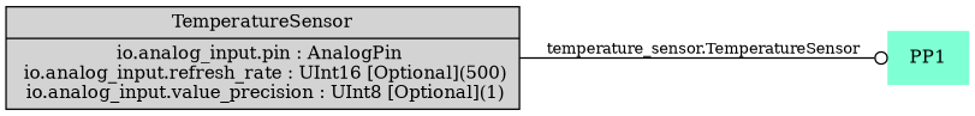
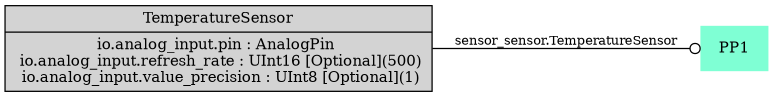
  digraph {
    rankdir=LR
    node [fontsize=12 style=filled]
    n1 [label="<f0> TemperatureSensor | <f1> io.analog_input.pin : AnalogPin \n io.analog_input.refresh_rate : UInt16 [Optional](500)\n io.analog_input.value_precision : UInt8 [Optional](1)" shape=record fillcolor=lightgrey]
    PP1 [shape=plaintext fillcolor=aquamarine]
-   n1 -> PP1 [arrowhead=odot fontsize=10 label="temperature_sensor.TemperatureSensor"]
+   n1 -> PP1 [arrowhead=odot fontsize=10 label="sensor_sensor.TemperatureSensor"]
  }
